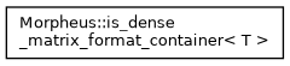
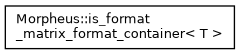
  digraph {
    rankdir=LR
-   n1 [color=black fillcolor=white fontname=Helvetica fontsize=10 height=0.2 label="Morpheus::is_dense\l_matrix_format_container\< T \>" shape=record style=filled width=0.4]
+   n1 [color=black fillcolor=white fontname=Helvetica fontsize=10 height=0.2 label="Morpheus::is_format\l_matrix_format_container\< T \>" shape=record style=filled width=0.4]
  }
